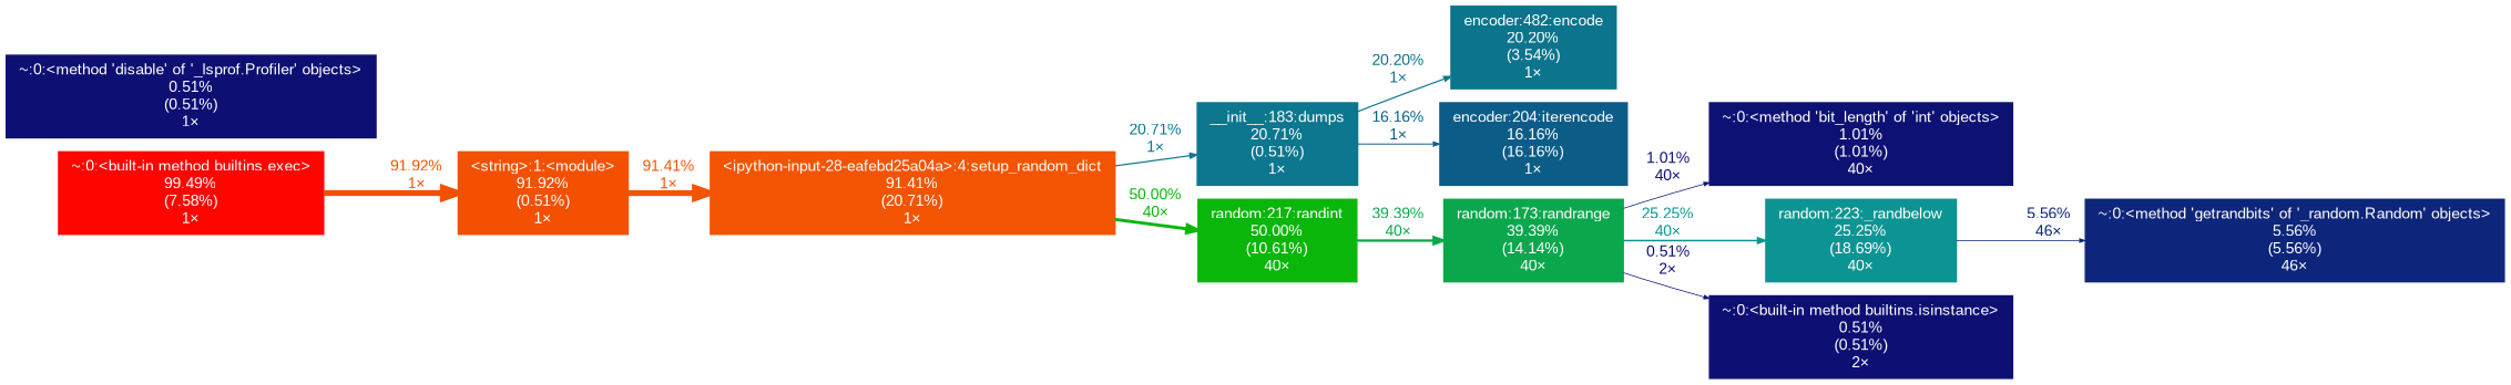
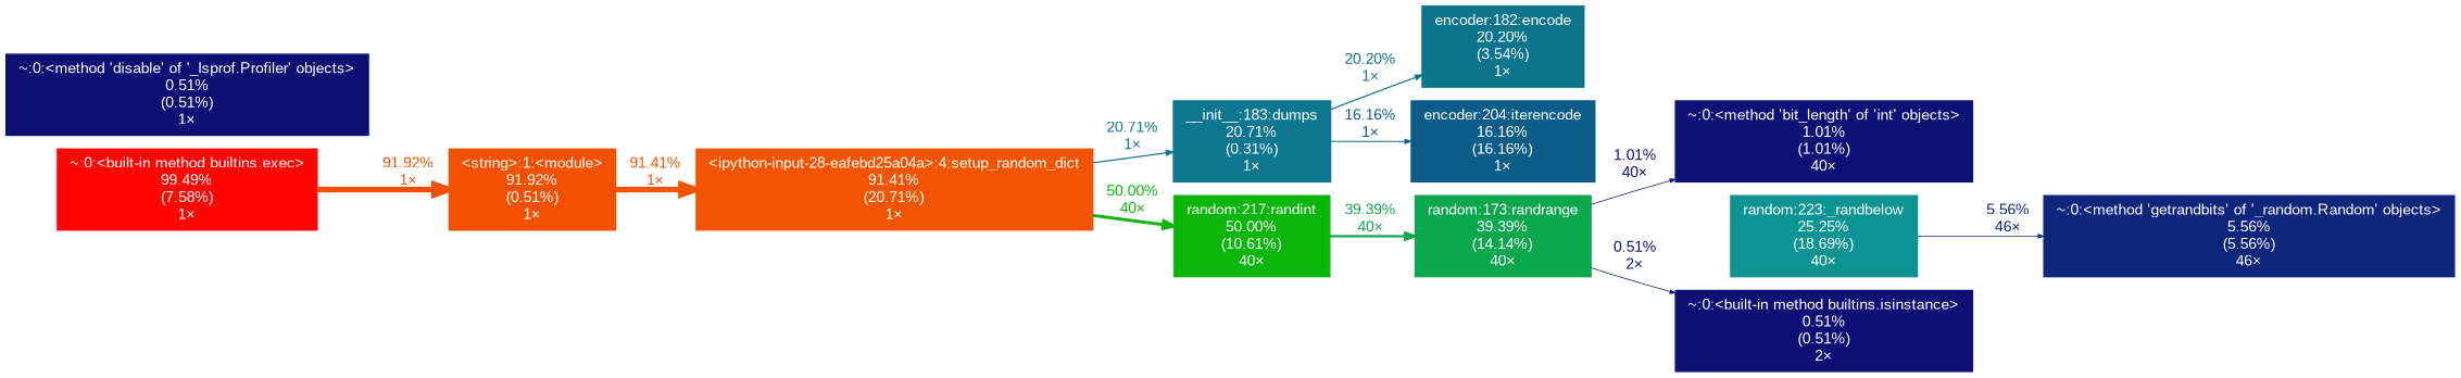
  digraph {
    fontname=Arial
    nodesep=0.125
    rankdir=LR
    ranksep=0.25
    node [color="#0d0f73" fontcolor="#ffffff" fontname=Arial fontsize=10.00 shape=box style=filled]
    edge [arrowsize=0.35 fontname=Arial fontsize=10.00 labeldistance=0.50 penwidth=0.50]
    n1 [color="#f25402" height=0 label="<ipython-input-28-eafebd25a04a>:4:setup_random_dict\n91.41%\n(20.71%)\n1×" width=0]
-   n2 [color="#0c778e" height=0 label="__init__:183:dumps\n20.71%\n(0.51%)\n1×" width=0]
+   n2 [color="#0c778e" height=0 label="__init__:183:dumps\n20.71%\n(0.31%)\n1×" width=0]
    n3 [color="#0ab60a" height=0 label="random:217:randint\n50.00%\n(10.61%)\n40×" width=0]
-   n4 [color="#0c748d" height=0 label="encoder:482:encode\n20.20%\n(3.54%)\n1×" width=0]
+   n4 [color="#0c748d" height=0 label="encoder:182:encode\n20.20%\n(3.54%)\n1×" width=0]
    n5 [color="#0c5c88" height=0 label="encoder:204:iterencode\n16.16%\n(16.16%)\n1×" width=0]
    n6 [color="#0ba74d" height=0 label="random:173:randrange\n39.39%\n(14.14%)\n40×" width=0]
    n7 [color="#0d1174" height=0 label="~:0:<method 'bit_length' of 'int' objects>\n1.01%\n(1.01%)\n40×" width=0]
    n8 [color="#0c9492" height=0 label="random:223:_randbelow\n25.25%\n(18.69%)\n40×" width=0]
    n9 [height=0 label="~:0:<built-in method builtins.isinstance>\n0.51%\n(0.51%)\n2×" width=0]
    n10 [color="#0d257a" height=0 label="~:0:<method 'getrandbits' of '_random.Random' objects>\n5.56%\n(5.56%)\n46×" width=0]
    n11 [color="#fe0500" height=0 label="~:0:<built-in method builtins.exec>\n99.49%\n(7.58%)\n1×" width=0]
    n12 [color="#f35002" height=0 label="<string>:1:<module>\n91.92%\n(0.51%)\n1×" width=0]
    n13 [height=0 label="~:0:<method 'disable' of '_lsprof.Profiler' objects>\n0.51%\n(0.51%)\n1×" width=0]
    n1 -> n2 [arrowsize=0.46 color="#0c778e" fontcolor="#0c778e" label="20.71%\n1×" labeldistance=0.83 penwidth=0.83]
    n1 -> n3 [arrowsize=0.71 color="#0ab60a" fontcolor="#0ab60a" label="50.00%\n40×" labeldistance=2.00 penwidth=2.00]
    n2 -> n4 [arrowsize=0.45 color="#0c748d" fontcolor="#0c748d" label="20.20%\n1×" labeldistance=0.81 penwidth=0.81]
    n2 -> n5 [arrowsize=0.40 color="#0c5c88" fontcolor="#0c5c88" label="16.16%\n1×" labeldistance=0.65 penwidth=0.65]
    n3 -> n6 [arrowsize=0.63 color="#0ba74d" fontcolor="#0ba74d" label="39.39%\n40×" labeldistance=1.58 penwidth=1.58]
    n6 -> n7 [color="#0d1174" fontcolor="#0d1174" label="1.01%\n40×"]
-   n6 -> n8 [arrowsize=0.50 color="#0c9492" fontcolor="#0c9492" label="25.25%\n40×" labeldistance=1.01 penwidth=1.01]
    n6 -> n9 [color="#0d0f73" fontcolor="#0d0f73" label="0.51%\n2×"]
    n8 -> n10 [color="#0d257a" fontcolor="#0d257a" label="5.56%\n46×"]
    n11 -> n12 [arrowsize=0.96 color="#f35002" fontcolor="#f35002" label="91.92%\n1×" labeldistance=3.68 penwidth=3.68]
    n12 -> n1 [arrowsize=0.96 color="#f25402" fontcolor="#f25402" label="91.41%\n1×" labeldistance=3.66 penwidth=3.66]
  }
